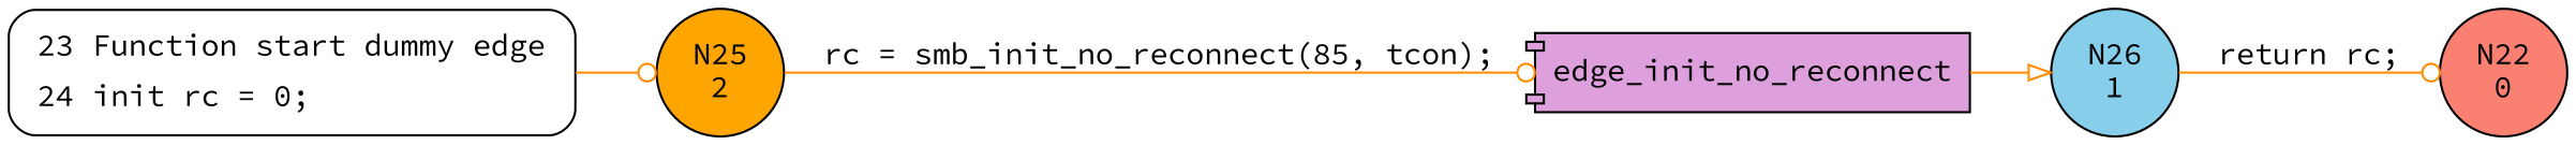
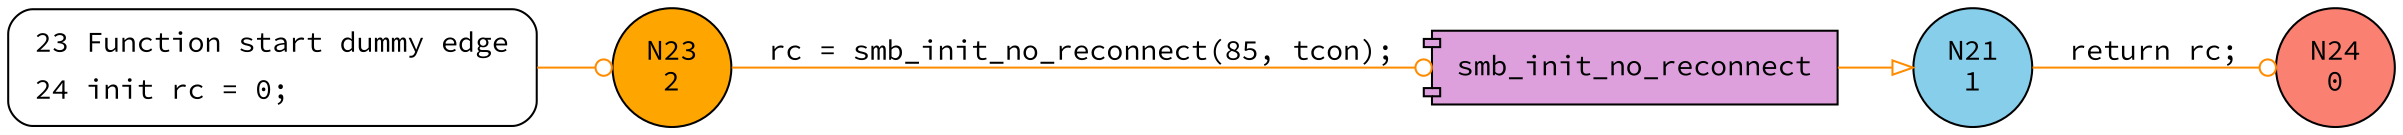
  digraph {
    fontname="Source Code Pro"
    rankdir=LR
    node [fontname="Source Code Pro" shape=circle style=filled]
    edge [arrowhead=odot color=darkorange fontname="Source Code Pro"]
-   n1 [fillcolor=orange label="N25\n2"]
-   n2 [fillcolor=plum label=edge_init_no_reconnect shape=component]
-   n3 [fillcolor=skyblue label="N26\n1"]
-   n4 [fillcolor=salmon label="N22\n0"]
+   n1 [fillcolor=orange label="N23\n2"]
+   n2 [fillcolor=plum label=smb_init_no_reconnect shape=component]
+   n3 [fillcolor=skyblue label="N21\n1"]
+   n4 [fillcolor=salmon label="N24\n0"]
    n5 [fillcolor=white label=<<table border="0" cellborder="0" cellpadding="3" bgcolor="white"><tr><td align="right">23</td><td align="left">Function start dummy edge</td></tr><tr><td align="right">24</td><td align="left">init rc = 0;</td></tr></table>> penwidth=1 shape=Mrecord style="filled,bold"]
    n1 -> n2 [label="rc = smb_init_no_reconnect(85, tcon);"]
    n2 -> n3 [arrowhead=onormal]
    n3 -> n4 [label="return rc;"]
    n5 -> n1
  }
